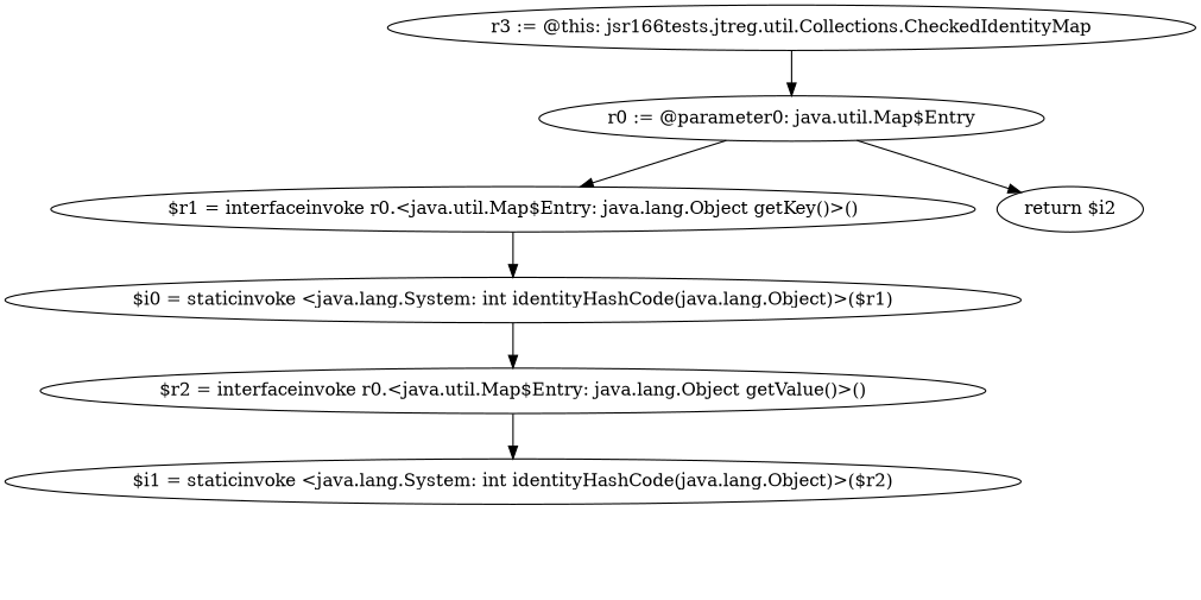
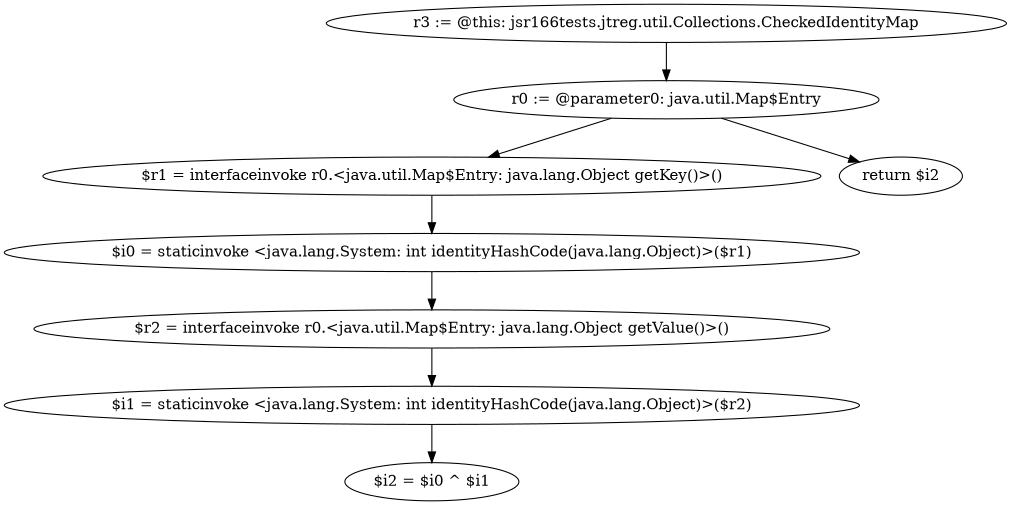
  digraph {
    "r3 := @this: jsr166tests.jtreg.util.Collections.CheckedIdentityMap"
    "r0 := @parameter0: java.util.Map$Entry"
    "$r1 = interfaceinvoke r0.<java.util.Map$Entry: java.lang.Object getKey()>()"
    "return $i2"
    "$i0 = staticinvoke <java.lang.System: int identityHashCode(java.lang.Object)>($r1)"
    "$r2 = interfaceinvoke r0.<java.util.Map$Entry: java.lang.Object getValue()>()"
    "$i1 = staticinvoke <java.lang.System: int identityHashCode(java.lang.Object)>($r2)"
+   "$i2 = $i0 ^ $i1"
    "r3 := @this: jsr166tests.jtreg.util.Collections.CheckedIdentityMap" -> "r0 := @parameter0: java.util.Map$Entry"
    "r0 := @parameter0: java.util.Map$Entry" -> "$r1 = interfaceinvoke r0.<java.util.Map$Entry: java.lang.Object getKey()>()"
    "r0 := @parameter0: java.util.Map$Entry" -> "return $i2"
    "$r1 = interfaceinvoke r0.<java.util.Map$Entry: java.lang.Object getKey()>()" -> "$i0 = staticinvoke <java.lang.System: int identityHashCode(java.lang.Object)>($r1)"
    "$i0 = staticinvoke <java.lang.System: int identityHashCode(java.lang.Object)>($r1)" -> "$r2 = interfaceinvoke r0.<java.util.Map$Entry: java.lang.Object getValue()>()"
    "$r2 = interfaceinvoke r0.<java.util.Map$Entry: java.lang.Object getValue()>()" -> "$i1 = staticinvoke <java.lang.System: int identityHashCode(java.lang.Object)>($r2)"
+   "$i1 = staticinvoke <java.lang.System: int identityHashCode(java.lang.Object)>($r2)" -> "$i2 = $i0 ^ $i1"
  }
